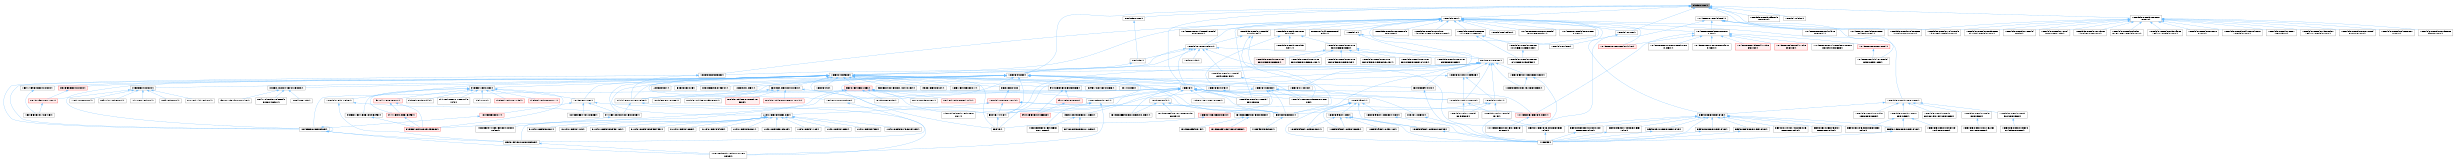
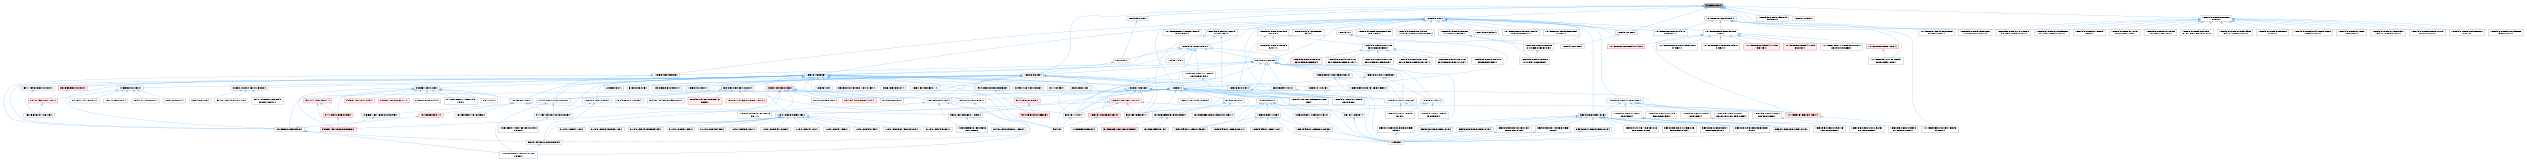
  digraph {
    node [color=grey40 fillcolor=white fontname=Helvetica fontsize=10 shape=box style=filled]
    edge [color=steelblue1 dir=back fontname=Helvetica fontsize=10 labelfontname=Helvetica labelfontsize=10 style=solid]
    n1 [color=gray40 fillcolor=grey60 fontcolor=black height=0.2 label="ShaderTypes.h" width=0.4]
    n2 [height=0.2 label="Material.h" width=0.4]
    n3 [height=0.2 label="MaterialExpressionClearCoat\lNormalCustomOutput.h" width=0.4]
    n4 [height=0.2 label="MaterialExpressionCustom\lOutput.h" width=0.4]
    n5 [height=0.2 label="MaterialExpressionVolumetric\lAdvancedMaterialOutput.h" width=0.4]
    n6 [height=0.2 label="MaterialExpressionGeneric\lConstant.h" width=0.4]
    n7 [height=0.2 label="MaterialIRTypes.h" width=0.4]
    n8 [height=0.2 label="MaterialInsights.h" width=0.4]
    n9 [height=0.2 label="MaterialShared.h" width=0.4]
    n10 [height=0.2 label="MaterialTypes.h" width=0.4]
    n11 [height=0.2 label="PreshaderTypes.h" width=0.4]
    n12 [height=0.2 label="EngineMinimal.h" width=0.4]
    n13 [height=0.2 label="EngineSharedPCH.h" width=0.4]
    n14 [height=0.2 label="InstancedStaticMesh.h" width=0.4]
    n15 [height=0.2 label="LandscapeEditResourcesSubsystem.h" width=0.4]
    n16 [height=0.2 label="LandscapeUtils.h" width=0.4]
    n17 [height=0.2 label="MaterialExpressionMaterial\lSample.cpp" width=0.4]
    n18 [height=0.2 label="MaterialFunctionInstance.h" width=0.4]
    n19 [height=0.2 label="MaterialGraph.h" width=0.4]
    n20 [height=0.2 label="MaterialInstanceUpdateParameter\lSet.h" width=0.4]
    n21 [height=0.2 label="MeshComponentHelper.h" width=0.4]
    n22 [height=0.2 label="NaniteResourcesHelper.h" width=0.4]
    n23 [height=0.2 label="PreviewMaterial.h" width=0.4]
    n24 [height=0.2 label="PrimitiveComponentHelper.h" width=0.4]
    n25 [height=0.2 label="StaticMeshSceneProxyDesc.h" width=0.4]
    n26 [height=0.2 label="WebBrowserAssetManager.h" width=0.4]
    n27 [height=0.2 label="MaterialExpressionAbsorption\lMediumMaterialOutput.h" width=0.4]
    n28 [height=0.2 label="MaterialExpressionBentNormal\lCustomOutput.h" width=0.4]
    n29 [height=0.2 label="MaterialExpressionFirstPerson\lOutput.h" width=0.4]
    n30 [height=0.2 label="MaterialExpressionLandscape\lGrassOutput.h" width=0.4]
    n31 [height=0.2 label="MaterialExpressionLandscape\lPhysicalMaterialOutput.h" width=0.4]
    n32 [height=0.2 label="MaterialExpressionMaterial\lCache.h" width=0.4]
    n33 [height=0.2 label="MaterialExpressionNeural\lPostProcessNode.h" width=0.4]
    n34 [height=0.2 label="MaterialExpressionRuntime\lVirtualTextureOutput.h" width=0.4]
    n35 [height=0.2 label="MaterialExpressionSingle\lLayerWaterMaterialOutput.h" width=0.4]
    n36 [height=0.2 label="MaterialExpressionSubsurface\lMediumMaterialOutput.h" width=0.4]
    n37 [height=0.2 label="MaterialExpressionTangent\lOutput.h" width=0.4]
    n38 [height=0.2 label="MaterialExpressionThinTranslucent\lMaterialOutput.h" width=0.4]
    n39 [height=0.2 label="MaterialExpressionVertex\lInterpolator.h" width=0.4]
    n40 [height=0.2 label="MaterialIREmitter.h" width=0.4]
    n41 [height=0.2 label="Engine.h" width=0.4]
    n42 [height=0.2 label="AddPatchTool.h" width=0.4]
    n43 [height=0.2 label="ExternalTexture.h" width=0.4]
    n44 [height=0.2 label="LandscapeRender.h" width=0.4]
    n45 [height=0.2 label="MaterialCompiler.h" width=0.4]
    n46 [height=0.2 label="MaterialIRModule.h" width=0.4]
    n47 [height=0.2 label="PSOPrecacheValidation.h" width=0.4]
    n48 [height=0.2 label="ParticleDefinitions.h" width=0.4]
    n49 [height=0.2 label="WaterSubsystem.h" width=0.4]
    n50 [height=0.2 label="CustomPrimitiveDataTrack\lEditor.h" width=0.4]
    n51 [height=0.2 label="DEditorParameterValue.h" width=0.4]
    n52 [height=0.2 label="MaterialCachedData.h" width=0.4]
    n53 [height=0.2 label="MaterialExpressionFontSample\lParameter.h" width=0.4]
    n54 [height=0.2 label="MaterialExpressionMaterial\lFunctionCall.h" width=0.4]
    n55 [height=0.2 label="MaterialLayersFunctions.h" width=0.4]
    n56 [height=0.2 label="MaterialInterface.h" width=0.4]
    n57 [height=0.2 label="StaticParameterSet.h" width=0.4]
    n58 [height=0.2 label="MaterialExpressionParameter.h" width=0.4]
    n59 [height=0.2 label="MaterialExpressionRuntime\lVirtualTextureSampleParameter.h" width=0.4]
    n60 [height=0.2 label="MaterialExpressionSparse\lVolumeTextureBase.h" width=0.4]
    n61 [height=0.2 label="MaterialExpressionSparse\lVolumeTextureSample.h" width=0.4]
    n62 [height=0.2 label="MaterialExpressionTexture\lSample.h" width=0.4]
    n63 [height=0.2 label="MaterialIR.h" width=0.4]
    n64 [height=0.2 label="MaterialTrackEditor.h" width=0.4]
    n65 [height=0.2 label="MovieSceneComponentMaterial\lParameterSection.h" width=0.4]
    n66 [height=0.2 label="MovieSceneCustomPrimitive\lDataTrack.h" width=0.4]
    n67 [height=0.2 label="MovieSceneMaterialParameter\lSystem.h" width=0.4]
    n68 [height=0.2 label="MovieSceneTracksComponent\lTypes.h" width=0.4]
    n69 [height=0.2 label="MovieScenePreAnimatedMaterial\lParameters.h" width=0.4]
    n70 [color=red fillcolor="#FFF0F0" height=0.2 label="MovieSceneInterrogationLinker.h" width=0.4]
    n71 [height=0.2 label="Preshader.h" width=0.4]
    n72 [height=0.2 label="UnrealEdSharedPCH.h" width=0.4]
    n73 [height=0.2 label="HierarchicalStaticMeshScene\lProxy.h" width=0.4]
    n74 [height=0.2 label="InstancedStaticMeshComponent\lHelper.h" width=0.4]
    n75 [height=0.2 label="InstancedStaticMeshScene\lProxyDesc.h" width=0.4]
-   n76 [height=0.2 label="LandscapeEditLayerMergeRender\lContext.h" width=0.4]
    n77 [height=0.2 label="LandscapeEditLayerRenderer.h" width=0.4]
    n78 [height=0.2 label="MaterialFunctionMaterial\lLayer.h" width=0.4]
    n79 [height=0.2 label="MaterialFunctionMaterial\lLayerBlend.h" width=0.4]
    n80 [height=0.2 label="MaterialGraphNode.h" width=0.4]
    n81 [height=0.2 label="MaterialGraphNode_Composite.h" width=0.4]
    n82 [height=0.2 label="UnrealEd.h" width=0.4]
    n83 [height=0.2 label="MaterialGraphNode_Custom.h" width=0.4]
    n84 [height=0.2 label="MaterialGraphNode_PinBase.h" width=0.4]
    n85 [height=0.2 label="MaterialGraphNode_Comment.h" width=0.4]
    n86 [height=0.2 label="StaticMeshComponentHelper.h" width=0.4]
    n87 [height=0.2 label="SkinnedMeshComponentHelper.h" width=0.4]
    n88 [height=0.2 label="SplineMeshSceneProxyDesc.h" width=0.4]
    n89 [color=red fillcolor="#FFF0F0" height=0.2 label="LandscapeBlueprintBrushBase.h" width=0.4]
    n90 [height=0.2 label="LandscapeEditLayer.h" width=0.4]
    n91 [height=0.2 label="MaterialGraphNode_Knot.h" width=0.4]
    n92 [height=0.2 label="InstancedSkinnedMeshComponent\lHelper.h" width=0.4]
    n93 [height=0.2 label="DEditorDoubleVectorParameter\lValue.h" width=0.4]
    n94 [height=0.2 label="DEditorFontParameterValue.h" width=0.4]
    n95 [height=0.2 label="DEditorMaterialLayersParameter\lValue.h" width=0.4]
    n96 [height=0.2 label="DEditorRuntimeVirtualTexture\lParameterValue.h" width=0.4]
    n97 [height=0.2 label="DEditorScalarParameterValue.h" width=0.4]
+   n98 [height=0.2 label="DEditorSparseVolumeTexture\lParameterValue.h" width=0.4]
    n99 [height=0.2 label="DEditorStaticComponentMask\lParameterValue.h" width=0.4]
    n100 [height=0.2 label="DEditorStaticSwitchParameter\lValue.h" width=0.4]
    n101 [height=0.2 label="DEditorTextureCollection\lParameterValue.h" width=0.4]
    n102 [height=0.2 label="DEditorTextureParameterValue.h" width=0.4]
    n103 [height=0.2 label="DEditorVectorParameterValue.h" width=0.4]
    n104 [height=0.2 label="MaterialExpressionMaterial\lAttributeLayers.h" width=0.4]
    n105 [height=0.2 label="MediaBundle.h" width=0.4]
    n106 [height=0.2 label="AudioMaterialSlateTypes.h" width=0.4]
    n107 [height=0.2 label="BufferVisualizationData.h" width=0.4]
    n108 [height=0.2 label="FbxImporter.h" width=0.4]
    n109 [height=0.2 label="FractureTool.cpp" width=0.4]
    n110 [height=0.2 label="GizmoElementRenderState.h" width=0.4]
    n111 [height=0.2 label="LineSetComponent.h" width=0.4]
    n112 [height=0.2 label="MaterialInstance.h" width=0.4]
    n113 [height=0.2 label="MaterialList.h" width=0.4]
    n114 [height=0.2 label="MaterialOverlayHelper.h" width=0.4]
    n115 [height=0.2 label="MeshWireframeComponent.h" width=0.4]
    n116 [height=0.2 label="NaniteResources.h" width=0.4]
    n117 [height=0.2 label="ParticleSystemComponent.h" width=0.4]
    n118 [height=0.2 label="PropertyCustomizationHelpers.h" width=0.4]
    n119 [height=0.2 label="SceneComponentToDynamicMesh.h" width=0.4]
    n120 [height=0.2 label="SkeletalMeshTypes.h" width=0.4]
    n121 [height=0.2 label="SlateMaterialBrush.h" width=0.4]
    n122 [color=red fillcolor="#FFF0F0" height=0.2 label="StaticMeshResources.h" width=0.4]
    n123 [color=red fillcolor="#FFF0F0" height=0.2 label="TriangleSetComponent.h" width=0.4]
    n124 [height=0.2 label="WaterMeshSceneProxy.h" width=0.4]
    n125 [height=0.2 label="MaterialEditorInstanceConstant.h" width=0.4]
    n126 [height=0.2 label="MaterialEditorPreviewParameters.h" width=0.4]
    n127 [height=0.2 label="MaterialFunction.h" width=0.4]
    n128 [height=0.2 label="MaterialFunctionInterface.h" width=0.4]
    n129 [height=0.2 label="MaterialExpressionDouble\lVectorParameter.h" width=0.4]
    n130 [height=0.2 label="MaterialExpressionScalar\lParameter.h" width=0.4]
    n131 [height=0.2 label="MaterialExpressionStatic\lBoolParameter.h" width=0.4]
    n132 [height=0.2 label="MaterialExpressionStatic\lComponentMaskParameter.h" width=0.4]
    n133 [height=0.2 label="MaterialExpressionVector\lParameter.h" width=0.4]
    n134 [height=0.2 label="MaterialExpressionSparse\lVolumeTextureObject.h" width=0.4]
    n135 [height=0.2 label="MaterialExpressionParticle\lSubUV.h" width=0.4]
    n136 [height=0.2 label="MaterialExpressionTexture\lSampleParameter.h" width=0.4]
    n137 [height=0.2 label="MovieSceneMaterialTrack.h" width=0.4]
    n138 [height=0.2 label="MovieSceneComponentMaterial\lSystem.h" width=0.4]
    n139 [height=0.2 label="MovieSceneMaterialParameter\lCollectionTrack.h" width=0.4]
    n140 [height=0.2 label="MovieScenePrimitiveMaterial\lPostProcessNode.h" width=0.4]
    n141 [color=red fillcolor="#FFF0F0" height=0.2 label="MovieSceneMaterialSystem.h" width=0.4]
    n142 [height=0.2 label="MovieSceneComponentAttachment\lSystem.h" width=0.4]
    n143 [height=0.2 label="MovieSceneComponentTransform\lSystem.h" width=0.4]
    n144 [color=red fillcolor="#FFF0F0" height=0.2 label="MovieSceneDoublePerlinNoise\lChannel.h" width=0.4]
    n145 [color=red fillcolor="#FFF0F0" height=0.2 label="MovieSceneFloatPerlinNoise\lChannel.h" width=0.4]
    n146 [height=0.2 label="MovieScenePreAnimatedComponent\lTransformStorage.h" width=0.4]
    n147 [color=red fillcolor="#FFF0F0" height=0.2 label="MovieScenePropertyTrack.h" width=0.4]
    n148 [height=0.2 label="AudioMaterialButton.h" width=0.4]
    n149 [height=0.2 label="AudioMaterialEnvelope.h" width=0.4]
    n150 [height=0.2 label="AudioMaterialKnob.h" width=0.4]
    n151 [height=0.2 label="AudioMaterialMeter.h" width=0.4]
    n152 [height=0.2 label="AudioMaterialSlider.h" width=0.4]
    n153 [height=0.2 label="AudioMaterialStyleContainers.h" width=0.4]
    n154 [height=0.2 label="SAudioMaterialButton.h" width=0.4]
    n155 [height=0.2 label="SAudioMaterialKnob.h" width=0.4]
    n156 [height=0.2 label="SAudioMaterialLabeledKnob.h" width=0.4]
    n157 [height=0.2 label="SAudioMaterialLabeledSlider.h" width=0.4]
    n158 [height=0.2 label="SAudioMaterialMeter.h" width=0.4]
    n159 [height=0.2 label="SAudioMaterialSlider.h" width=0.4]
    n160 [color=red fillcolor="#FFF0F0" height=0.2 label="GizmoElementBase.h" width=0.4]
    n161 [color=red fillcolor="#FFF0F0" height=0.2 label="GizmoElementLineBase.h" width=0.4]
    n162 [height=0.2 label="CSGMeshesTool.h" width=0.4]
    n163 [height=0.2 label="CutMeshWithMeshTool.h" width=0.4]
    n164 [height=0.2 label="MeshInspectorTool.h" width=0.4]
    n165 [color=red fillcolor="#FFF0F0" height=0.2 label="PreviewGeometryActor.h" width=0.4]
    n166 [height=0.2 label="SelfUnionMeshesTool.h" width=0.4]
-   n167 [height=0.2 label="VolumeToMeshTool.h" width=0.4]
    n168 [color=red fillcolor="#FFF0F0" height=0.2 label="MaterialInstanceConstant.h" width=0.4]
    n169 [color=red fillcolor="#FFF0F0" height=0.2 label="MaterialInstanceDynamic.h" width=0.4]
    n170 [height=0.2 label="MeshElementsVisualizer.h" width=0.4]
    n171 [color=red fillcolor="#FFF0F0" height=0.2 label="NaniteSceneProxy.h" width=0.4]
    n172 [height=0.2 label="NaniteStreamingManager.h" width=0.4]
    n173 [height=0.2 label="ParticleEventManager.h" width=0.4]
    n174 [height=0.2 label="ParticleModuleEventGenerator.h" width=0.4]
    n175 [color=red fillcolor="#FFF0F0" height=0.2 label="ParticleModuleEventReceiver\lBase.h" width=0.4]
    n176 [color=red fillcolor="#FFF0F0" height=0.2 label="ParticleModuleParameterDynamic.h" width=0.4]
    n177 [height=0.2 label="DetailTreeNode.h" width=0.4]
    n178 [height=0.2 label="GameModeInfoCustomizer.h" width=0.4]
    n179 [height=0.2 label="PerlinNoiseChannelDetails\lCustomization.h" width=0.4]
    n180 [color=red fillcolor="#FFF0F0" height=0.2 label="GPUSkinVertexFactory.h" width=0.4]
    n181 [color=red fillcolor="#FFF0F0" height=0.2 label="SkeletalMeshLODRenderData.h" width=0.4]
    n182 [color=red fillcolor="#FFF0F0" height=0.2 label="SkinWeightVertexBuffer.h" width=0.4]
    n183 [height=0.2 label="SkelImport.h" width=0.4]
    n184 [color=red fillcolor="#FFF0F0" height=0.2 label="SkeletalMeshLODModel.h" width=0.4]
    n185 [color=red fillcolor="#FFF0F0" height=0.2 label="SkeletalMeshSceneProxy.h" width=0.4]
    n186 [height=0.2 label="SkeletalMeshVertexClothBuffer.h" width=0.4]
    n187 [height=0.2 label="SkeletalRenderPublic.h" width=0.4]
    n188 [height=0.2 label="SkinnedAssetAsyncCompile\lUtils.h" width=0.4]
    n189 [height=0.2 label="CanvasRendererItem.h" width=0.4]
    n190 [color=red fillcolor="#FFF0F0" height=0.2 label="DerivedMeshDataTaskUtils.h" width=0.4]
    n191 [height=0.2 label="MaterialExpressionCurveAtlas\lRowParameter.h" width=0.4]
    n192 [height=0.2 label="MaterialExpressionStatic\lSwitchParameter.h" width=0.4]
    n193 [height=0.2 label="MaterialExpressionChannel\lMaskParameter.h" width=0.4]
    n194 [height=0.2 label="MaterialExpressionTexture\lObjectParameter.h" width=0.4]
    n195 [fillcolor="#FFF0F0" height=0.2 label="MaterialExpressionTexture\lSampleParameter2D.h" width=0.4]
    n196 [height=0.2 label="MaterialExpressionTexture\lSampleParameter2DArray.h" width=0.4]
    n197 [height=0.2 label="MaterialExpressionTexture\lSampleParameterCube.h" width=0.4]
    n198 [height=0.2 label="MaterialExpressionTexture\lSampleParameterCubeArray.h" width=0.4]
    n199 [height=0.2 label="MaterialExpressionTexture\lSampleParameterVolume.h" width=0.4]
    n1 -> n2
    n1 -> n3
    n1 -> n4
    n1 -> n5
    n1 -> n6
    n1 -> n7
    n1 -> n8
    n1 -> n9
    n1 -> n10
    n1 -> n11
    n2 -> n12
    n2 -> n13
    n2 -> n14
    n2 -> n15
    n2 -> n16
    n2 -> n17
    n2 -> n18
    n2 -> n19
    n2 -> n20
    n2 -> n21
    n2 -> n22
    n2 -> n23
    n2 -> n24
    n2 -> n25
    n2 -> n26
    n4 -> n3
    n4 -> n5
    n4 -> n27
    n4 -> n28
    n4 -> n29
    n4 -> n30
    n4 -> n31
    n4 -> n32
    n4 -> n33
    n4 -> n34
    n4 -> n35
    n4 -> n36
    n4 -> n37
    n4 -> n38
    n4 -> n39
    n7 -> n40
    n9 -> n12
    n9 -> n13
    n9 -> n14
    n9 -> n17
    n9 -> n22
    n9 -> n24
    n9 -> n41
    n9 -> n42
    n9 -> n43
    n9 -> n44
    n9 -> n45
    n9 -> n46
    n9 -> n47
    n9 -> n48
    n9 -> n49
    n10 -> n7
    n10 -> n17
    n10 -> n50
    n10 -> n51
    n10 -> n52
    n10 -> n53
    n10 -> n54
    n10 -> n55
    n10 -> n56
    n10 -> n57
    n10 -> n58
    n10 -> n59
    n10 -> n60
    n10 -> n61
    n10 -> n62
    n10 -> n63
    n10 -> n64
    n10 -> n65
    n10 -> n66
    n10 -> n67
    n10 -> n68
    n10 -> n69
    n10 -> n70
    n11 -> n71
    n12 -> n41
    n13 -> n72
    n14 -> n73
    n14 -> n74
    n14 -> n75
    n16 -> n15
-   n16 -> n76
    n16 -> n77
    n18 -> n78
    n18 -> n79
    n19 -> n80
    n19 -> n81
    n19 -> n82
    n19 -> n83
    n19 -> n84
    n19 -> n85
    n21 -> n86
    n22 -> n22
    n22 -> n74
    n22 -> n86
    n23 -> n82
    n24 -> n74
    n24 -> n87
    n25 -> n75
    n25 -> n88
    n45 -> n17
    n48 -> n82
    n51 -> n82
    n51 -> n93
    n51 -> n94
    n51 -> n95
    n51 -> n96
    n51 -> n97
+   n51 -> n98
    n51 -> n99
    n51 -> n100
    n51 -> n101
    n51 -> n102
    n51 -> n103
    n52 -> n22
    n52 -> n24
    n54 -> n13
    n54 -> n20
    n54 -> n55
    n55 -> n2
    n55 -> n52
    n55 -> n56
    n55 -> n57
    n55 -> n71
    n55 -> n95
    n55 -> n104
    n55 -> n105
    n56 -> n2
    n56 -> n13
    n56 -> n21
    n56 -> n22
    n56 -> n24
    n56 -> n41
    n56 -> n44
    n56 -> n87
    n56 -> n106
    n56 -> n107
    n56 -> n108
    n56 -> n109
    n56 -> n110
    n56 -> n111
    n56 -> n112
    n56 -> n113
    n56 -> n114
    n56 -> n115
    n56 -> n116
    n56 -> n117
    n56 -> n118
    n56 -> n119
    n56 -> n120
    n56 -> n121
    n56 -> n122
    n56 -> n123
    n56 -> n124
    n57 -> n9
    n57 -> n12
    n57 -> n13
    n57 -> n18
    n57 -> n41
    n57 -> n48
    n57 -> n56
    n57 -> n125
    n57 -> n126
    n57 -> n127
    n57 -> n128
    n58 -> n51
    n58 -> n129
    n58 -> n130
    n58 -> n131
    n58 -> n132
    n58 -> n133
    n60 -> n61
    n60 -> n134
    n61 -> n134
    n62 -> n45
    n62 -> n135
    n62 -> n136
    n63 -> n40
    n63 -> n46
    n68 -> n70
    n68 -> n141
    n68 -> n142
    n68 -> n143
    n68 -> n144
    n68 -> n145
    n68 -> n146
    n68 -> n147
    n71 -> n9
    n77 -> n89
    n77 -> n90
    n80 -> n81
    n80 -> n82
    n80 -> n83
    n80 -> n84
    n80 -> n91
    n81 -> n82
    n85 -> n82
    n86 -> n74
    n87 -> n92
    n94 -> n82
    n95 -> n82
    n97 -> n82
    n99 -> n82
    n100 -> n82
    n102 -> n82
    n103 -> n82
    n104 -> n20
    n106 -> n148
    n106 -> n149
    n106 -> n150
    n106 -> n151
    n106 -> n152
    n106 -> n153
    n106 -> n154
    n106 -> n155
    n106 -> n156
    n106 -> n157
    n106 -> n158
    n106 -> n159
    n110 -> n160
    n110 -> n161
    n111 -> n162
    n111 -> n163
    n111 -> n164
    n111 -> n165
    n111 -> n166
-   n111 -> n167
    n112 -> n12
    n112 -> n13
    n112 -> n18
    n112 -> n20
    n112 -> n141
    n112 -> n168
-   n109 -> n169
+   n112 -> n169
    n114 -> n86
    n114 -> n87
    n115 -> n170
    n116 -> n25
    n116 -> n87
    n116 -> n171
    n116 -> n172
    n117 -> n12
    n117 -> n173
    n117 -> n174
    n117 -> n175
    n117 -> n176
    n118 -> n177
    n118 -> n178
    n118 -> n179
    n120 -> n116
    n120 -> n180
    n120 -> n181
    n120 -> n182
    n120 -> n183
    n120 -> n184
    n120 -> n185
    n120 -> n186
    n120 -> n187
    n120 -> n188
    n122 -> n14
    n122 -> n44
    n122 -> n73
    n122 -> n86
    n122 -> n181
    n122 -> n189
    n122 -> n190
    n123 -> n165
    n125 -> n82
    n125 -> n126
    n127 -> n13
    n127 -> n78
    n127 -> n79
    n128 -> n2
    n128 -> n18
    n128 -> n127
    n130 -> n191
    n131 -> n192
    n133 -> n93
    n133 -> n103
    n133 -> n193
    n136 -> n194
    n136 -> n195
    n136 -> n196
    n136 -> n197
    n136 -> n198
    n136 -> n199
    n137 -> n66
    n137 -> n68
    n137 -> n138
    n137 -> n139
    n137 -> n140
    n141 -> n138
    n147 -> n140
    n160 -> n161
    n165 -> n170
    n168 -> n41
    n169 -> n12
    n169 -> n13
    n169 -> n106
    n169 -> n141
    n171 -> n22
    n180 -> n181
    n180 -> n182
    n182 -> n181
    n186 -> n181
  }
